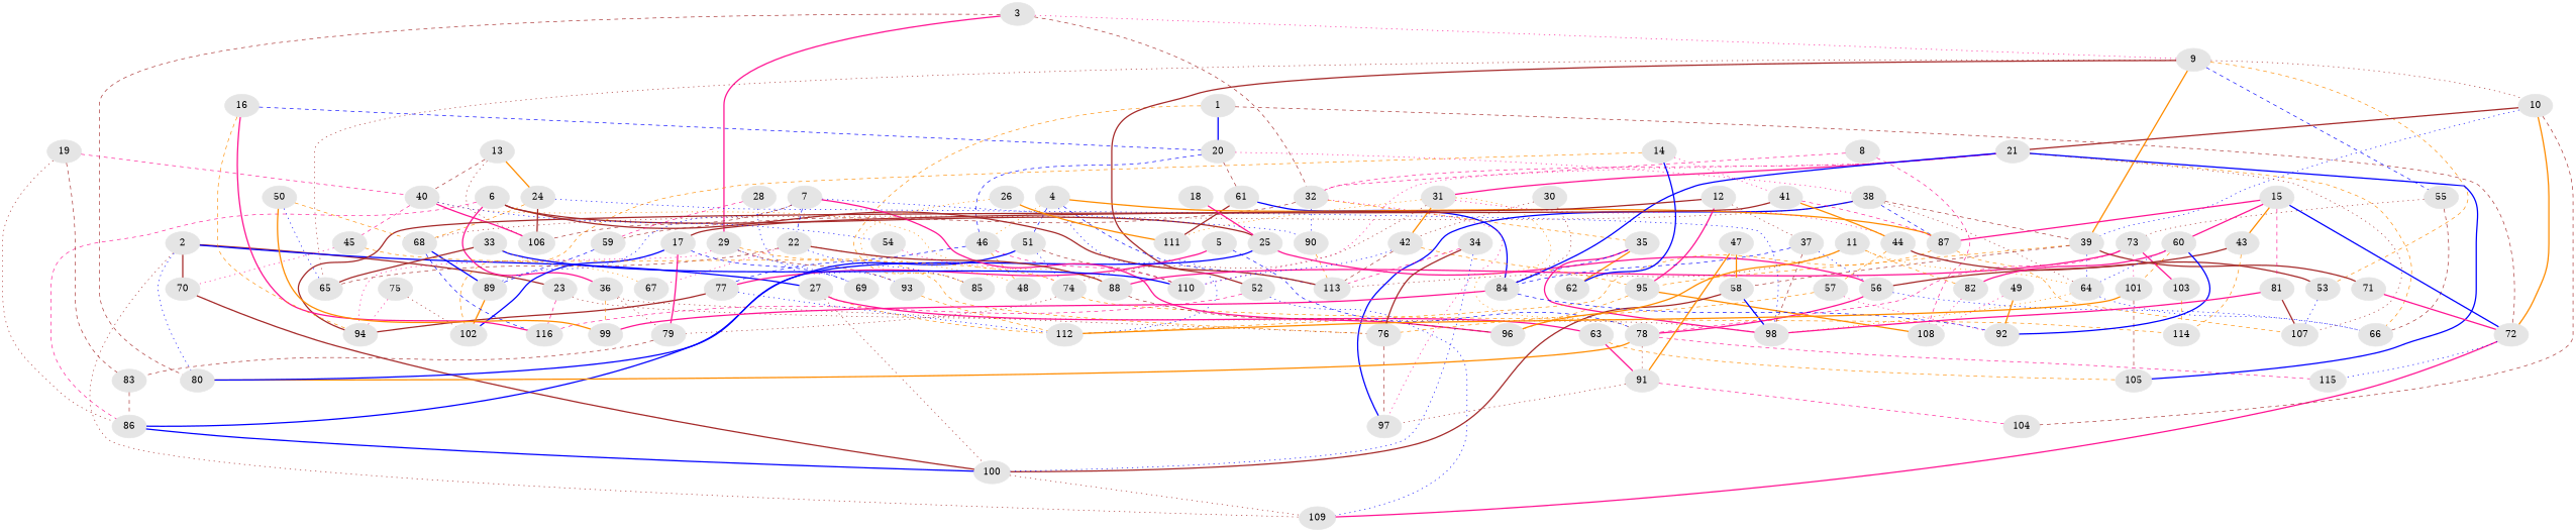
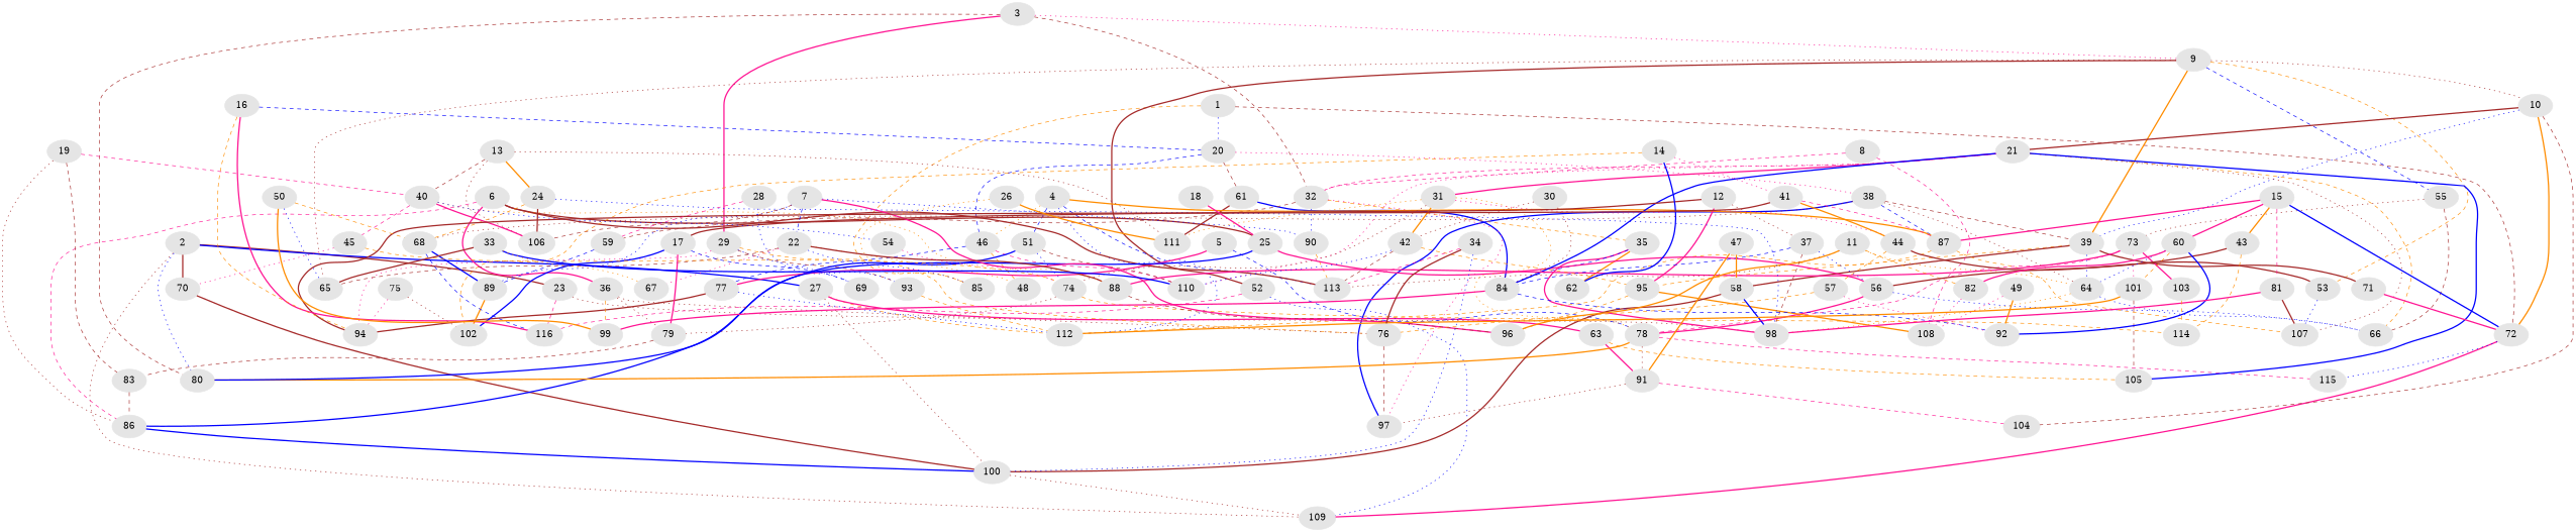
  graph {
    node [color=gray90 style=filled]
    edge [color=brown style=dashed]
    1
    20
    72
    85
    46
    38
    61
    109
    115
    2
    23
    27
    70
    80
    116
    98
    112
    63
    100
    3
    9
    29
    32
    10
    39
    52
    53
    55
    65
    94
    69
    93
    76
    90
    59
    35
    97
    4
    51
    87
    113
    77
    110
    48
    86
    74
    107
    5
    78
    91
    6
    25
    36
    56
    79
    99
    7
    22
    89
    96
    106
    67
    88
    102
    8
    108
    21
    104
    64
    95
    58
    71
    66
    73
    31
    84
    105
    11
    82
    12
    17
    37
    101
    13
    24
    40
    111
    68
    45
    54
    14
    41
    62
    44
    15
    43
    60
    81
    114
    92
    16
    83
    18
    19
    42
    26
    28
    30
    57
    33
    34
    47
    49
    50
    103
    75
-   1 -- 20 [color=blue style=bold]
+   1 -- 20 [color=blue style=dotted]
    1 -- 72
    1 -- 85 [color=darkorange]
    20 -- 46 [color=blue]
    20 -- 38 [color=deeppink style=dotted]
    20 -- 61
    72 -- 109 [color=deeppink style=bold]
    72 -- 115 [color=blue style=dotted]
    46 -- 77 [color=blue]
    46 -- 110 [color=deeppink]
    46 -- 48 [color=darkorange]
    38 -- 39
    38 -- 97 [color=blue style=bold]
    38 -- 87 [color=blue]
    38 -- 64 [style=dotted]
    38 -- 68 [style=dotted]
    61 -- 84 [color=blue style=bold]
    61 -- 111 [style=bold]
    2 -- 109 [style=dotted]
    2 -- 23 [style=bold]
    2 -- 27 [color=blue style=bold]
    2 -- 70 [style=bold]
    2 -- 80 [color=blue style=dotted]
    23 -- 116 [color=deeppink]
    23 -- 98 [style=dotted]
    27 -- 112 [color=darkorange]
    27 -- 63 [color=deeppink style=bold]
    27 -- 100 [style=dotted]
    70 -- 100 [style=bold]
    63 -- 91 [color=deeppink style=bold]
    63 -- 105 [color=darkorange]
    100 -- 109 [style=dotted]
    3 -- 80
    3 -- 9 [color=deeppink style=dotted]
    3 -- 29 [color=deeppink style=bold]
    3 -- 32
    9 -- 10 [style=dotted]
    9 -- 39 [color=darkorange style=bold]
    9 -- 52 [style=bold]
    9 -- 53 [color=darkorange]
    9 -- 55 [color=blue]
    9 -- 65 [style=dotted]
    29 -- 94 [color=deeppink style=dotted]
    29 -- 69 [color=blue style=dotted]
    29 -- 93
    29 -- 76 [color=darkorange]
    32 -- 90 [color=blue style=dotted]
    32 -- 59
    32 -- 35 [color=darkorange]
    32 -- 97 [color=deeppink style=dotted]
    10 -- 72 [color=darkorange style=bold]
    10 -- 39 [color=blue style=dotted]
    10 -- 21 [style=bold]
    10 -- 104
    39 -- 64 [color=blue style=dotted]
    39 -- 95 [color=darkorange]
-   39 -- 58
+   39 -- 58 [style=bold]
    39 -- 71 [style=bold]
    52 -- 109 [color=blue style=dotted]
    52 -- 116 [color=deeppink]
    53 -- 107 [color=blue style=dotted]
    55 -- 66
    55 -- 73 [style=dotted]
    93 -- 112 [color=darkorange]
    76 -- 97
    90 -- 113 [color=darkorange]
    59 -- 89 [color=blue]
    35 -- 98 [color=deeppink style=bold]
    35 -- 84 [color=blue]
    35 -- 62 [color=darkorange style=bold]
    4 -- 46 [color=darkorange style=dotted]
    4 -- 112 [color=blue style=dotted]
    4 -- 51 [color=blue]
    4 -- 87 [color=darkorange style=bold]
    4 -- 113 [color=blue]
    51 -- 110
    51 -- 86 [color=blue style=bold]
    51 -- 74 [color=blue style=dotted]
    87 -- 112 [color=darkorange]
    87 -- 107 [color=darkorange]
    77 -- 112 [color=blue style=dotted]
    77 -- 94 [style=bold]
    86 -- 100 [color=blue style=bold]
    74 -- 79 [style=dotted]
    74 -- 114 [color=darkorange]
    5 -- 77 [color=deeppink style=bold]
    5 -- 78 [color=blue]
    78 -- 115 [color=deeppink]
    78 -- 80 [color=darkorange style=bold]
    78 -- 91 [style=dotted]
    91 -- 97 [style=dotted]
    91 -- 104 [color=deeppink]
    6 -- 113 [style=bold]
    6 -- 86 [color=deeppink]
    6 -- 25 [style=bold]
    6 -- 36 [color=deeppink style=bold]
    25 -- 80 [color=blue style=bold]
    25 -- 56 [color=deeppink style=bold]
    36 -- 76 [style=dotted]
    36 -- 79 [style=dotted]
    36 -- 99 [color=darkorange]
    56 -- 78 [color=deeppink style=bold]
    56 -- 66 [color=blue style=dotted]
    79 -- 83
    7 -- 90 [color=blue style=dotted]
    7 -- 22 [color=blue]
    7 -- 89 [color=blue style=dotted]
    7 -- 96 [color=deeppink style=bold]
    7 -- 106
    22 -- 85 [color=blue style=dotted]
    22 -- 65
    22 -- 48 [color=darkorange style=dotted]
    22 -- 67 [color=deeppink style=dotted]
    22 -- 88 [style=bold]
    89 -- 102 [color=darkorange style=bold]
    88 -- 96
    8 -- 32 [color=deeppink]
    8 -- 108 [color=deeppink]
    21 -- 32 [color=deeppink]
    21 -- 110 [color=deeppink style=dotted]
    21 -- 107 [style=dotted]
    21 -- 66 [color=darkorange]
    21 -- 31 [color=deeppink style=bold]
    21 -- 84 [color=blue style=bold]
    21 -- 105 [color=blue style=bold]
    64 -- 98 [color=darkorange style=dotted]
    64 -- 66 [color=blue style=dotted]
    95 -- 96 [color=darkorange]
    95 -- 108 [color=darkorange style=bold]
    58 -- 98 [color=blue style=bold]
    58 -- 100 [style=bold]
    71 -- 72 [color=deeppink style=bold]
    73 -- 78 [color=deeppink]
    73 -- 88 [color=deeppink style=bold]
    73 -- 101 [color=deeppink style=dotted]
    73 -- 103 [color=deeppink style=bold]
    31 -- 74 [style=dotted]
    31 -- 78 [color=darkorange style=dotted]
    31 -- 111 [color=darkorange style=dotted]
    31 -- 44 [color=deeppink style=dotted]
    31 -- 42 [color=darkorange style=bold]
    84 -- 99 [color=deeppink style=bold]
    84 -- 92 [color=blue]
    11 -- 113 [style=dotted]
    11 -- 96 [color=darkorange style=bold]
    11 -- 64 [color=darkorange style=dotted]
    11 -- 82 [color=darkorange]
    82 -- 108 [color=deeppink style=dotted]
    12 -- 95 [color=deeppink style=bold]
    12 -- 17 [style=bold]
    12 -- 37 [style=dotted]
    17 -- 69 [color=blue]
    17 -- 79 [color=deeppink style=bold]
    17 -- 102 [color=blue style=bold]
    37 -- 98
    37 -- 56 [color=blue style=dotted]
    37 -- 84 [color=blue]
    101 -- 112 [color=darkorange style=bold]
    101 -- 105
    13 -- 106 [style=dotted]
    13 -- 24 [color=darkorange style=bold]
    13 -- 40
+   13 -- 111 [style=dotted]
    24 -- 98 [color=blue style=dotted]
    24 -- 106 [style=bold]
    24 -- 68 [color=darkorange]
    40 -- 106 [color=deeppink style=bold]
    40 -- 88 [color=darkorange style=dotted]
    40 -- 45 [color=deeppink]
    40 -- 54 [color=blue style=dotted]
    68 -- 116 [color=blue]
    68 -- 89 [color=blue style=bold]
    45 -- 70 [color=deeppink style=dotted]
    45 -- 74 [color=darkorange]
    54 -- 74 [color=deeppink style=dotted]
    14 -- 102 [color=darkorange]
    14 -- 41 [color=deeppink style=dotted]
    14 -- 62 [color=blue style=bold]
    41 -- 94 [style=bold]
    41 -- 87 [color=deeppink]
    41 -- 44 [color=darkorange style=bold]
    44 -- 53 [style=bold]
    44 -- 57 [color=darkorange]
    15 -- 72 [color=blue style=bold]
    15 -- 87 [color=deeppink style=bold]
    15 -- 43 [color=darkorange style=bold]
    15 -- 60 [color=deeppink style=bold]
    15 -- 81 [color=deeppink]
    43 -- 56 [style=bold]
    43 -- 114 [color=darkorange]
    60 -- 64 [color=blue style=dotted]
    60 -- 82 [color=deeppink style=bold]
    60 -- 101 [color=darkorange]
    60 -- 92 [color=blue style=bold]
    81 -- 98 [color=deeppink style=bold]
    81 -- 107 [style=bold]
    16 -- 20 [color=blue]
    16 -- 116 [color=deeppink style=bold]
    16 -- 94 [color=darkorange]
    83 -- 86
    18 -- 25 [color=deeppink style=bold]
    19 -- 86 [style=dotted]
    19 -- 40 [color=deeppink]
    19 -- 83
    42 -- 113
    42 -- 110 [color=blue style=dotted]
    42 -- 95 [color=darkorange]
    26 -- 85 [color=darkorange style=dotted]
    26 -- 111 [color=darkorange style=bold]
    28 -- 93 [color=blue style=dotted]
    28 -- 59 [color=deeppink]
    30 -- 84 [style=dotted]
    30 -- 42 [style=dotted]
    57 -- 76 [color=darkorange]
    57 -- 92 [color=deeppink style=dotted]
    33 -- 65 [style=bold]
    33 -- 110 [color=blue style=bold]
    33 -- 67 [color=darkorange style=dotted]
    34 -- 100 [color=blue style=dotted]
    34 -- 76 [style=bold]
    34 -- 113 [color=deeppink]
    47 -- 91 [color=darkorange style=bold]
    47 -- 58 [color=darkorange style=bold]
    49 -- 108 [color=deeppink style=dotted]
    49 -- 92 [color=darkorange style=bold]
    50 -- 65 [color=blue style=dotted]
    50 -- 99 [color=darkorange style=bold]
    50 -- 68 [color=darkorange]
    103 -- 114 [color=darkorange]
    75 -- 94 [color=deeppink style=dotted]
    75 -- 102 [style=dotted]
  }
